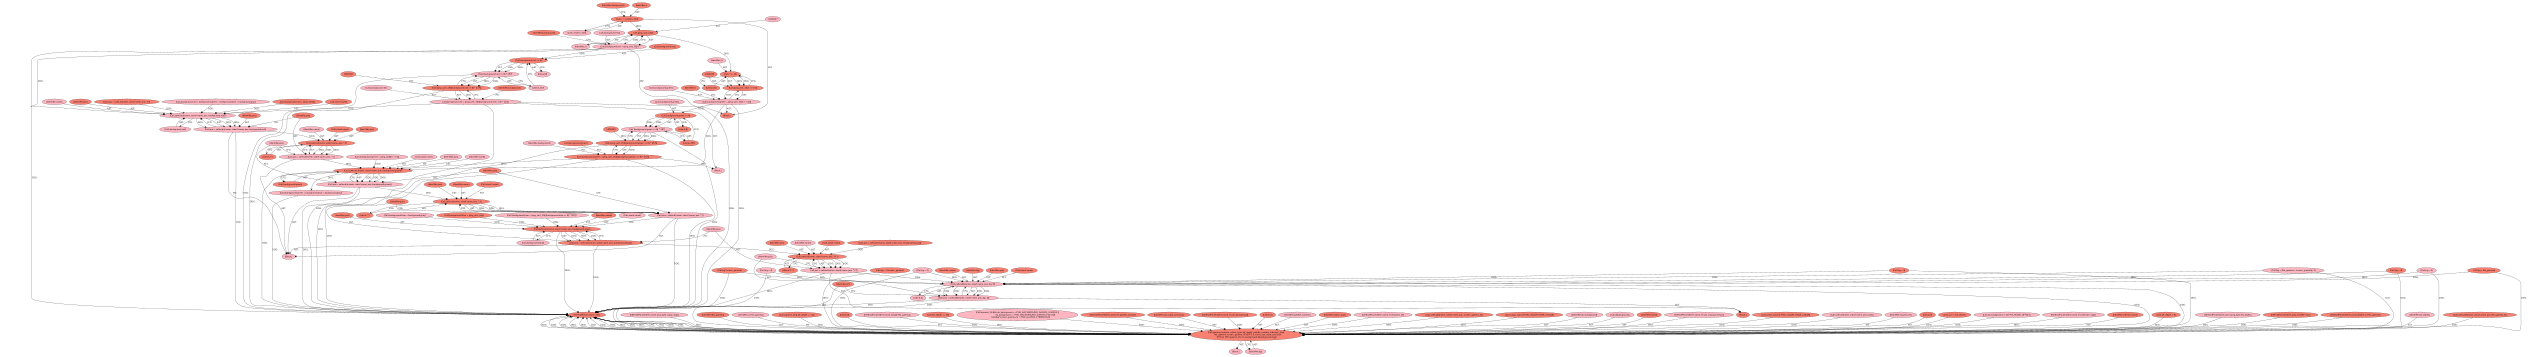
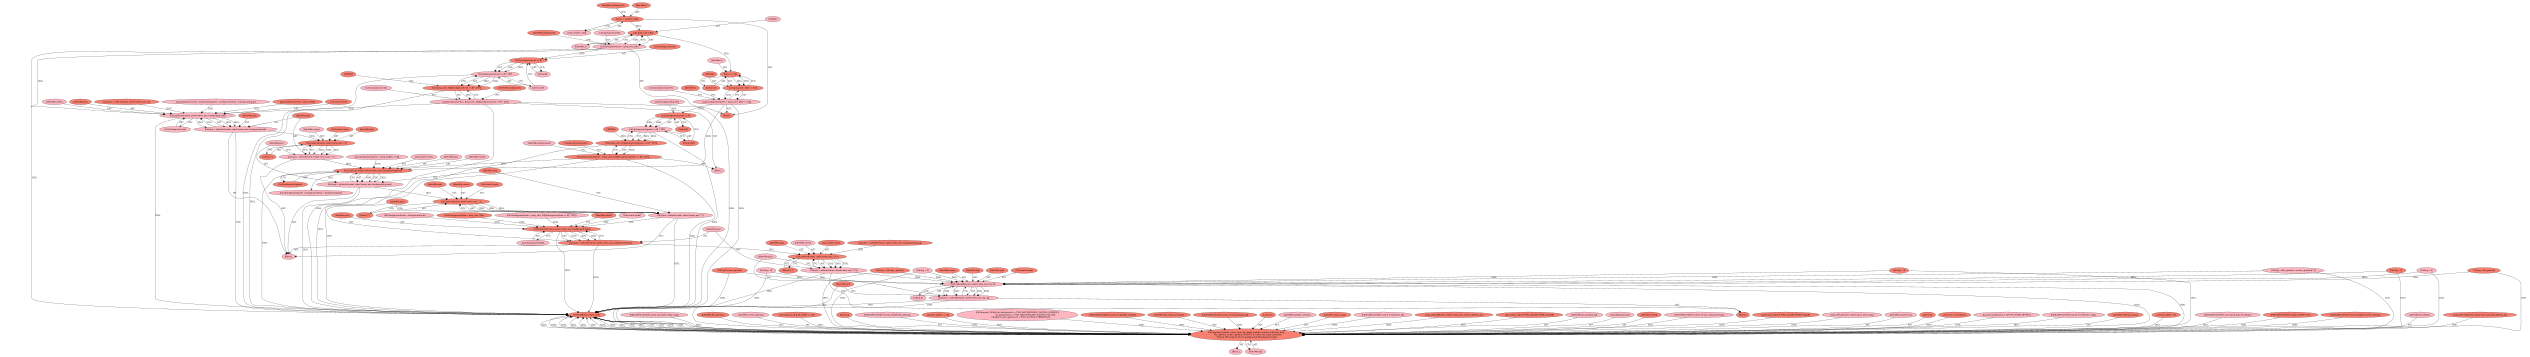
  digraph {
    fontname=Nunito
    node [fillcolor=salmon fontname=Nunito style=filled]
    edge [arrowhead=vee fontname=Nunito]
    n1 [label="(Call,r = random_32())"]
    n2 [label="(Call,(png_uint_16)r)"]
    n3 [fillcolor=lightpink label="(Call,random_32())"]
    n4 [label="(Block,)"]
    n5 [fillcolor=lightpink label="(Call,background.red = (png_uint_16)r)"]
    n6 [label="(Call,r >> 16)"]
    n7 [fillcolor=lightpink label="(Identifier,r)"]
    n8 [label="(Call,background.red >> 8)"]
    n9 [fillcolor=lightpink label="(Call,safecatn(name, sizeof name, pos, background.red))"]
    n10 [label="(MethodReturn,static void)"]
    n11 [label="(Call,(png_uint_16)(r >> 16))"]
    n12 [label="(Literal,16)"]
    n13 [fillcolor=lightpink label="(Call,(background.red >> 8) * 257)"]
    n14 [fillcolor=lightpink label="(Literal,8)"]
    n15 [fillcolor=lightpink label="(Call,pos = safecatn(name, sizeof name, pos, background.red))"]
    n16 [fillcolor=lightpink label="(Call,background.red)"]
    n17 [label="(Call,gamma_test(pm, colour_type, bit_depth, palette_number, interlace_type,\n      file_gamma, screen_gamma, 0/*sBIT*/, 0, name, use_input_precision,\n 0/*strip 16*/, expand_16, do_background, &background, bg))"]
    n18 [label="(Call,(png_uint_16)((background.red >> 8) * 257))"]
    n19 [fillcolor=lightpink label="(Literal,257)"]
    n20 [fillcolor=lightpink label="(Call,background.red = (png_uint_16)((background.red >> 8) * 257))"]
    n21 [fillcolor=lightpink label="(Block,)"]
    n22 [label="(Call,safecat(name, sizeof name, pos, \",\"))"]
    n23 [fillcolor=lightpink label="(Block,)"]
    n24 [fillcolor=lightpink label="(Call,pos = safecat(name, sizeof name, pos, \",\"))"]
    n25 [label="(Literal,\",\")"]
    n26 [label="(Call,safecatn(name, sizeof name, pos, background.green))"]
    n27 [fillcolor=lightpink label="(Call,pos = safecatn(name, sizeof name, pos, background.green))"]
    n28 [label="(Call,background.green)"]
    n29 [fillcolor=lightpink label="(Call,background.green = background.blue = background.gray)"]
    n30 [label="(Call,safecat(name, sizeof name, pos, \",\"))"]
    n31 [fillcolor=lightpink label="(Call,pos = safecat(name, sizeof name, pos, \",\"))"]
    n32 [label="(Literal,\",\")"]
    n33 [label="(Call,safecatn(name, sizeof name, pos, background.blue))"]
    n34 [label="(Call,pos = safecatn(name, sizeof name, pos, background.blue))"]
    n35 [fillcolor=lightpink label="(Call,background.blue)"]
    n36 [label="(Call,safecat(name, sizeof name, pos, \")^\"))"]
    n37 [fillcolor=lightpink label="(Call,pos = safecat(name, sizeof name, pos, \")^\"))"]
    n38 [label="(Literal,\")^\")"]
    n39 [fillcolor=lightpink label="(Call,safecatd(name, sizeof name, pos, bg, 3))"]
    n40 [label="(Block,)"]
    n41 [fillcolor=lightpink label="(Call,pos = safecatd(name, sizeof name, pos, bg, 3))"]
    n42 [fillcolor=lightpink label="(Literal,3)"]
    n43 [fillcolor=lightpink label="(Block,)"]
    n44 [fillcolor=lightpink label="(Identifier,bg)"]
    n45 [fillcolor=lightpink label="(Call,background.green = (png_uint_16)(r >> 16))"]
    n46 [label="(Call,background.green >> 8)"]
    n47 [fillcolor=lightpink label="(Call,(background.green >> 8) * 257)"]
    n48 [label="(Literal,8)"]
    n49 [label="(Call,(png_uint_16)((background.green >> 8) * 257))"]
    n50 [label="(Literal,257)"]
    n51 [label="(Call,background.green = (png_uint_16)((background.green >> 8) * 257))"]
    n52 [fillcolor=lightpink label="(MethodParameterIn,const png_byte colour_type)"]
    n53 [fillcolor=lightpink label="(Call,bg = (file_gamma + screen_gamma) / 3)"]
    n54 [fillcolor=lightpink label="(Identifier,name)"]
    n55 [label="(Identifier,file_gamma)"]
    n56 [label="(Identifier,pos)"]
    n57 [fillcolor=lightpink label="(Call,background.red)"]
    n58 [fillcolor=lightpink label="(Identifier,screen_gamma)"]
    n59 [label="(Call,expand_16 || bit_depth == 16)"]
    n60 [fillcolor=lightpink label="(Identifier,pos)"]
    n61 [label="(Call,background.red = (png_byte)r)"]
    n62 [label="(Identifier,pos)"]
    n63 [label="(Call,sizeof name)"]
    n64 [label="(Identifier,pos)"]
    n65 [fillcolor=lightpink label="(Call,bg = 4)"]
    n66 [label="(Identifier,pos)"]
    n67 [label="(Call,pos = safecatn(name, sizeof name, pos, background.gray))"]
    n68 [label="(Identifier,pm)"]
    n69 [label="(Identifier,name)"]
    n70 [label="(Identifier,pos)"]
    n71 [label="(Literal,0)"]
    n72 [fillcolor=lightpink label="(MethodParameterIn,const double file_gamma)"]
    n73 [label="(Call,bit_depth == 16)"]
    n74 [fillcolor=lightpink label="(Call,expand_16 && (do_background == PNG_BACKGROUND_GAMMA_UNIQUE ||\n                           do_background == PNG_BACKGROUND_GAMMA_FILE) &&\n            fabs(bg*screen_gamma-1) > PNG_GAMMA_THRESHOLD)"]
    n75 [fillcolor=lightpink label="(Identifier,pos)"]
    n76 [label="(MethodParameterIn,const int palette_number)"]
    n77 [label="(Identifier,background)"]
    n78 [label="(Identifier,use_input_precision)"]
    n79 [label="(MethodParameterIn,const int do_background)"]
    n80 [label="(Call,background.blue = (png_uint_16)r)"]
    n81 [label="(Call,sizeof name)"]
    n82 [label="(Literal,0)"]
    n83 [fillcolor=lightpink label="(Call,background.green = (png_byte)(r >> 8))"]
    n84 [fillcolor=lightpink label="(Identifier,palette_number)"]
    n85 [label="(Identifier,background)"]
    n86 [label="(Identifier,colour_type)"]
    n87 [fillcolor=lightpink label="(MethodParameterIn,const int expand_16)"]
    n88 [fillcolor=lightpink label="(Identifier,name)"]
    n89 [label="(Call,safecatd(name, sizeof name, pos, screen_gamma, 3))"]
    n90 [label="(Call,colour_type & PNG_COLOR_MASK_COLOR)"]
    n91 [fillcolor=lightpink label="(Identifier,r)"]
    n92 [fillcolor=lightpink label="(Identifier,do_background)"]
    n93 [label="(Call,sizeof name)"]
    n94 [fillcolor=lightpink label="(Call,&background)"]
    n95 [fillcolor=lightpink label="(Identifier,pos)"]
    n96 [label="(Identifier,pos)"]
    n97 [label="(Identifier,name)"]
    n98 [fillcolor=lightpink label="(Identifier,background)"]
    n99 [fillcolor=lightpink label="(MethodParameterIn,const int use_input_precision)"]
    n100 [label="(Identifier,pos)"]
    n101 [label="(Call,bg = 1/screen_gamma)"]
    n102 [fillcolor=lightpink label="(Call,background.blue = (png_uint_16)((background.blue >> 8) * 257))"]
    n103 [label="(Call,colour_type & PNG_COLOR_MASK_COLOR)"]
    n104 [fillcolor=lightpink label="(Call,safecat(name, sizeof name, pos, base))"]
    n105 [label="(Identifier,name)"]
    n106 [label="(Identifier,pos)"]
    n107 [label="(Identifier,bg)"]
    n108 [fillcolor=lightpink label="(Call,sizeof name)"]
    n109 [label="(Identifier,background)"]
    n110 [fillcolor=lightpink label="(Call,sizeof name)"]
    n111 [label="(Identifier,pos)"]
    n112 [fillcolor=lightpink label="(Identifier,expand_16)"]
    n113 [label="(Literal,0)"]
    n114 [label="(Identifier,pos)"]
    n115 [label="(Call,1U << bit_depth)"]
    n116 [fillcolor=lightpink label="(Call,do_background < ALPHA_MODE_OFFSET)"]
    n117 [label="(Call,pos = safecat(name, sizeof name, pos, \"(\"))"]
    n118 [fillcolor=lightpink label="(Call,background.red)"]
    n119 [fillcolor=lightpink label="(MethodParameterIn,const int interlace_type)"]
    n120 [label="(Identifier,interlace_type)"]
    n121 [fillcolor=lightpink label="(Call,background.green)"]
    n122 [label="(Call,bg*screen_gamma)"]
    n123 [label="(Call,bit_depth < 8)"]
    n124 [fillcolor=lightpink label="(Call,bg = 4)"]
    n125 [fillcolor=lightpink label="(Identifier,name)"]
    n126 [label="(Call,background.red)"]
    n127 [fillcolor=lightpink label="(Call,bg = 4)"]
    n128 [label="(Call,sizeof name)"]
    n129 [fillcolor=lightpink label="(Call,background.blue = background.gray)"]
    n130 [fillcolor=lightpink label="(MethodParameterIn,const png_byte bit_depth)"]
    n131 [label="(Call,background.green)"]
    n132 [fillcolor=lightpink label="(Identifier,pos)"]
    n133 [fillcolor=lightpink label="(Identifier,name)"]
    n134 [label="(MethodParameterIn,png_modifier *pm)"]
    n135 [label="(MethodParameterIn,const double screen_gamma)"]
    n136 [fillcolor=lightpink label="(Call,background.red = background.green = background.blue = background.gray)"]
    n137 [label="(Call,bg = file_gamma)"]
    n138 [label="(Call,bg = 4)"]
    n139 [label="(Call,sizeof name)"]
    n140 [fillcolor=lightpink label="(Identifier,bit_depth)"]
    n141 [label="(Identifier,r)"]
    n142 [label="(Call,bg = 4)"]
    n143 [label="(Identifier,name)"]
    n144 [fillcolor=lightpink label="(Call,background.green)"]
    n145 [label="(Call,safecatd(name, sizeof name, pos, file_gamma, 3))"]
    n146 [label="(Identifier,r)"]
    1000227 [fillcolor=lightpink]
    1000282
    1000234
    1000295
    n1 -> n2 [label="DDG: "]
    n1 -> n3 [arrowhead=box label="CFG: "]
    n1 -> n4 [label="AST: "]
    n2 -> n5 [arrowhead=box label="AST: "]
    n2 -> n5 [label="DDG: "]
    n2 -> n6 [label="DDG: "]
    n2 -> n7 [label="CFG: "]
    n3 -> n1 [label="AST: "]
    n5 -> n2 [arrowhead=box label="CFG: "]
    n5 -> n4 [label="AST: "]
    n5 -> n8 [label="DDG: "]
    n5 -> n9 [arrowhead=box label="DDG: "]
    n5 -> n10 [label="DDG: "]
    n6 -> n11 [label="AST: "]
    n6 -> n11 [arrowhead=box label="DDG: "]
    n6 -> n11 [arrowhead=box label="DDG: "]
    n6 -> n12 [label="CFG: "]
    n7 -> n2 [arrowhead=box label="AST: "]
    n8 -> n13 [arrowhead=box label="AST: "]
    n8 -> n13 [arrowhead=box label="DDG: "]
    n8 -> n13 [label="DDG: "]
    n8 -> n14 [arrowhead=box label="CFG: "]
-   n29 -> n10 [label="DDG: "]
+   n9 -> n10 [label="DDG: "]
    n9 -> n15 [label="AST: "]
    n9 -> n15 [arrowhead=box label="DDG: "]
    n9 -> n15 [label="DDG: "]
    n9 -> n15 [label="DDG: "]
    n9 -> n16 [label="CFG: "]
    n10 -> n17 [arrowhead=box label="CFG: "]
    n11 -> n6 [arrowhead=box label="CFG: "]
    n11 -> n45 [arrowhead=box label="AST: "]
    n11 -> n45 [arrowhead=box label="DDG: "]
    n12 -> n6 [arrowhead=box label="AST: "]
    n13 -> n10 [label="DDG: "]
    n13 -> n18 [arrowhead=box label="AST: "]
    n13 -> n18 [arrowhead=box label="DDG: "]
    n13 -> n18 [arrowhead=box label="DDG: "]
    n13 -> n19 [label="CFG: "]
    n14 -> n8 [arrowhead=box label="AST: "]
    n15 -> n9 [arrowhead=box label="CFG: "]
    n15 -> n10 [label="DDG: "]
    n15 -> n22 [arrowhead=box label="DDG: "]
    n15 -> n23 [arrowhead=box label="AST: "]
    n16 -> n9 [arrowhead=box label="AST: "]
    n17 -> n10 [label="DDG: "]
    n17 -> n10 [label="DDG: "]
    n17 -> n10 [label="DDG: "]
    n17 -> n10 [arrowhead=box label="DDG: "]
    n17 -> n10 [arrowhead=box label="DDG: "]
    n17 -> n10 [label="DDG: "]
    n17 -> n10 [arrowhead=box label="DDG: "]
    n17 -> n10 [arrowhead=box label="DDG: "]
    n17 -> n10 [label="DDG: "]
    n17 -> n10 [label="DDG: "]
    n17 -> n10 [label="DDG: "]
    n17 -> n10 [label="DDG: "]
    n17 -> n10 [arrowhead=box label="DDG: "]
    n17 -> n10 [label="DDG: "]
    n17 -> n43 [arrowhead=box label="AST: "]
    n17 -> n44 [arrowhead=box label="CFG: "]
    n18 -> n10 [arrowhead=box label="DDG: "]
    n18 -> n13 [arrowhead=box label="CFG: "]
    n18 -> n20 [label="AST: "]
    n18 -> n20 [arrowhead=box label="DDG: "]
    n19 -> n8 [label="CFG: "]
    n19 -> n13 [label="AST: "]
    n20 -> n9 [arrowhead=box label="DDG: "]
    n20 -> n10 [label="DDG: "]
    n20 -> n10 [label="DDG: "]
    n20 -> n18 [label="CFG: "]
    n20 -> n21 [label="AST: "]
    n22 -> n24 [label="AST: "]
    n22 -> n24 [label="DDG: "]
    n22 -> n24 [label="DDG: "]
    n22 -> n24 [arrowhead=box label="DDG: "]
    n22 -> n25 [label="CFG: "]
    n24 -> n22 [arrowhead=box label="CFG: "]
    n24 -> n23 [label="AST: "]
    n24 -> n26 [arrowhead=box label="DDG: "]
    n25 -> n22 [label="AST: "]
    n26 -> n10 [arrowhead=box label="DDG: "]
    n26 -> n27 [arrowhead=box label="AST: "]
    n26 -> n27 [arrowhead=box label="DDG: "]
    n26 -> n27 [label="DDG: "]
    n26 -> n27 [label="DDG: "]
    n26 -> n28 [arrowhead=box label="CFG: "]
    n26 -> n29 [label="DDG: "]
    n27 -> n10 [arrowhead=box label="DDG: "]
    n27 -> n23 [arrowhead=box label="AST: "]
    n27 -> n26 [label="CFG: "]
    n27 -> n30 [arrowhead=box label="DDG: "]
    n28 -> n26 [arrowhead=box label="AST: "]
    n30 -> n31 [label="AST: "]
    n30 -> n31 [arrowhead=box label="DDG: "]
    n30 -> n31 [arrowhead=box label="DDG: "]
    n30 -> n31 [arrowhead=box label="DDG: "]
    n30 -> n32 [label="CFG: "]
    n31 -> n10 [label="DDG: "]
    n31 -> n23 [arrowhead=box label="AST: "]
    n31 -> n30 [arrowhead=box label="CFG: "]
    n31 -> n33 [label="DDG: "]
    n32 -> n30 [arrowhead=box label="AST: "]
    n33 -> n10 [arrowhead=box label="DDG: "]
    n33 -> n34 [label="AST: "]
    n33 -> n34 [label="DDG: "]
    n33 -> n34 [label="DDG: "]
    n33 -> n34 [label="DDG: "]
    n33 -> n35 [label="CFG: "]
    n34 -> n10 [label="DDG: "]
    n34 -> n23 [label="AST: "]
    n34 -> n33 [arrowhead=box label="CFG: "]
    n34 -> n36 [arrowhead=box label="DDG: "]
    n35 -> n33 [arrowhead=box label="AST: "]
    n36 -> n37 [arrowhead=box label="AST: "]
    n36 -> n37 [arrowhead=box label="DDG: "]
    n36 -> n37 [arrowhead=box label="DDG: "]
    n36 -> n37 [arrowhead=box label="DDG: "]
    n36 -> n38 [arrowhead=box label="CFG: "]
    n37 -> n10 [arrowhead=box label="DDG: "]
    n37 -> n36 [arrowhead=box label="CFG: "]
    n37 -> n39 [arrowhead=box label="DDG: "]
    n37 -> n40 [label="AST: "]
    n38 -> n36 [label="AST: "]
    n39 -> n17 [label="DDG: "]
    n39 -> n17 [arrowhead=box label="DDG: "]
    n39 -> n41 [label="AST: "]
    n39 -> n41 [label="DDG: "]
    n39 -> n41 [arrowhead=box label="DDG: "]
    n39 -> n41 [label="DDG: "]
    n39 -> n41 [arrowhead=box label="DDG: "]
    n39 -> n42 [label="CFG: "]
    n41 -> n10 [label="DDG: "]
    n41 -> n10 [label="DDG: "]
    n41 -> n39 [label="CFG: "]
    n41 -> n40 [arrowhead=box label="AST: "]
    n42 -> n39 [label="AST: "]
    n44 -> n17 [label="AST: "]
    n45 -> n4 [label="AST: "]
    n45 -> n10 [arrowhead=box label="DDG: "]
    n45 -> n11 [label="CFG: "]
    n45 -> n26 [label="DDG: "]
    n45 -> n46 [label="DDG: "]
    n46 -> n47 [arrowhead=box label="AST: "]
    n46 -> n47 [arrowhead=box label="DDG: "]
    n46 -> n47 [arrowhead=box label="DDG: "]
    n46 -> n48 [arrowhead=box label="CFG: "]
    n47 -> n10 [arrowhead=box label="DDG: "]
    n47 -> n49 [label="AST: "]
    n47 -> n49 [label="DDG: "]
    n47 -> n49 [arrowhead=box label="DDG: "]
    n47 -> n50 [arrowhead=box label="CFG: "]
    n48 -> n46 [label="AST: "]
    n49 -> n10 [arrowhead=box label="DDG: "]
    n49 -> n47 [arrowhead=box label="CFG: "]
    n49 -> n51 [arrowhead=box label="AST: "]
    n49 -> n51 [label="DDG: "]
    n50 -> n46 [label="CFG: "]
    n50 -> n47 [label="AST: "]
    n51 -> n10 [arrowhead=box label="DDG: "]
    n51 -> n10 [label="DDG: "]
    n51 -> n21 [arrowhead=box label="AST: "]
    n51 -> n26 [arrowhead=box label="DDG: "]
    n51 -> n49 [label="CFG: "]
    n52 -> n17 [label="DDG: "]
    n53 -> n17 [label="DDG: "]
    n53 -> n39 [label="DDG: "]
    n54 -> n26 [label="AST: "]
    n55 -> n17 [label="AST: "]
    n56 -> n39 [arrowhead=box label="AST: "]
    n57 -> n5 [arrowhead=box label="AST: "]
    n58 -> n17 [label="AST: "]
    n59 -> n17 [arrowhead=box label="DDG: "]
    n60 -> n34 [arrowhead=box label="CFG: "]
    n60 -> n37 [label="AST: "]
    n61 -> n9 [arrowhead=box label="DDG: "]
    n62 -> n31 [arrowhead=box label="CFG: "]
    n62 -> n34 [label="AST: "]
    n63 -> n36 [label="AST: "]
    n64 -> n27 [arrowhead=box label="CFG: "]
    n64 -> n31 [arrowhead=box label="AST: "]
    n65 -> n17 [arrowhead=box label="DDG: "]
    n65 -> n39 [label="DDG: "]
    n66 -> n22 [arrowhead=box label="AST: "]
    n67 -> n36 [label="DDG: "]
    n68 -> n17 [label="AST: "]
    n68 -> n41 [arrowhead=box label="CFG: "]
    n69 -> n39 [label="AST: "]
    n70 -> n15 [arrowhead=box label="AST: "]
    n71 -> n17 [label="AST: "]
    n72 -> n17 [label="DDG: "]
    n73 -> n17 [label="DDG: "]
    n74 -> n17 [arrowhead=box label="DDG: "]
    n75 -> n37 [arrowhead=box label="CFG: "]
    n75 -> n41 [label="AST: "]
    n76 -> n17 [label="DDG: "]
    n77 -> n1 [arrowhead=box label="CFG: "]
    n78 -> n17 [arrowhead=box label="AST: "]
    n79 -> n17 [arrowhead=box label="DDG: "]
    n80 -> n33 [label="DDG: "]
    n81 -> n9 [label="AST: "]
    n82 -> n17 [arrowhead=box label="AST: "]
    n83 -> n26 [arrowhead=box label="DDG: "]
    n84 -> n17 [arrowhead=box label="AST: "]
    n85 -> n20 [arrowhead=box label="CFG: "]
    n86 -> n17 [label="AST: "]
    n87 -> n17 [label="DDG: "]
    n88 -> n9 [label="AST: "]
    n89 -> n17 [label="DDG: "]
    n90 -> n17 [label="DDG: "]
    n91 -> n6 [arrowhead=box label="AST: "]
    n92 -> n17 [arrowhead=box label="AST: "]
    n93 -> n30 [label="AST: "]
    n94 -> n17 [label="AST: "]
    n95 -> n24 [label="CFG: "]
    n95 -> n27 [arrowhead=box label="AST: "]
    n96 -> n9 [arrowhead=box label="AST: "]
    n97 -> n17 [label="AST: "]
    n98 -> n51 [arrowhead=box label="CFG: "]
    n99 -> n17 [label="DDG: "]
    n100 -> n30 [arrowhead=box label="AST: "]
    n101 -> n17 [label="DDG: "]
+   n101 -> n39 [arrowhead=box label="DDG: "]
    n102 -> n33 [arrowhead=box label="DDG: "]
    n103 -> n17 [label="DDG: "]
    n104 -> n17 [arrowhead=box label="DDG: "]
    n105 -> n33 [label="AST: "]
    n106 -> n15 [arrowhead=box label="CFG: "]
    n106 -> n24 [arrowhead=box label="AST: "]
    n107 -> n39 [label="AST: "]
    n108 -> n26 [arrowhead=box label="AST: "]
    n109 -> n5 [label="CFG: "]
    n110 -> n33 [arrowhead=box label="AST: "]
    n111 -> n33 [arrowhead=box label="AST: "]
    n112 -> n17 [arrowhead=box label="AST: "]
    n113 -> n17 [label="AST: "]
    n114 -> n36 [arrowhead=box label="AST: "]
    n115 -> n17 [label="DDG: "]
    n116 -> n17 [label="DDG: "]
    n117 -> n9 [label="DDG: "]
    n118 -> n20 [label="AST: "]
    n119 -> n17 [label="DDG: "]
    n120 -> n17 [label="AST: "]
    n121 -> n46 [label="AST: "]
    n122 -> n17 [label="DDG: "]
    n122 -> n39 [arrowhead=box label="DDG: "]
    n123 -> n17 [label="DDG: "]
    n124 -> n17 [label="DDG: "]
    n124 -> n39 [arrowhead=box label="DDG: "]
    n125 -> n36 [arrowhead=box label="AST: "]
    n126 -> n8 [arrowhead=box label="AST: "]
    n127 -> n17 [arrowhead=box label="DDG: "]
    n127 -> n39 [arrowhead=box label="DDG: "]
    n128 -> n39 [label="AST: "]
    n129 -> n33 [arrowhead=box label="DDG: "]
    n130 -> n17 [label="DDG: "]
    n131 -> n51 [label="AST: "]
    n132 -> n26 [arrowhead=box label="AST: "]
    n133 -> n22 [label="AST: "]
    n134 -> n17 [label="DDG: "]
    n135 -> n17 [arrowhead=box label="DDG: "]
    n136 -> n9 [arrowhead=box label="DDG: "]
    n137 -> n17 [arrowhead=box label="DDG: "]
    n137 -> n39 [arrowhead=box label="DDG: "]
    n138 -> n17 [label="DDG: "]
    n138 -> n39 [label="DDG: "]
    n139 -> n22 [arrowhead=box label="AST: "]
    n140 -> n17 [arrowhead=box label="AST: "]
    n141 -> n1 [label="AST: "]
    n142 -> n17 [arrowhead=box label="DDG: "]
    n142 -> n39 [label="DDG: "]
    n143 -> n30 [arrowhead=box label="AST: "]
    n144 -> n45 [label="AST: "]
    n145 -> n17 [arrowhead=box label="DDG: "]
    n146 -> n45 [arrowhead=box label="CFG: "]
    1000227 -> n2 [label="AST: "]
    1000282 -> n18 [label="AST: "]
    1000234 -> n11 [label="AST: "]
    1000295 -> n49 [arrowhead=box label="DDG: "]
  }
